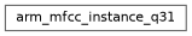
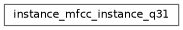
  digraph {
    rankdir=LR
-   n1 [color=grey40 fillcolor=white fontname=Helvetica fontsize=10 height=0.2 label=arm_mfcc_instance_q31 shape=box style=filled width=0.4]
+   n1 [color=grey40 fillcolor=white fontname=Helvetica fontsize=10 height=0.2 label=instance_mfcc_instance_q31 shape=box style=filled width=0.4]
  }
